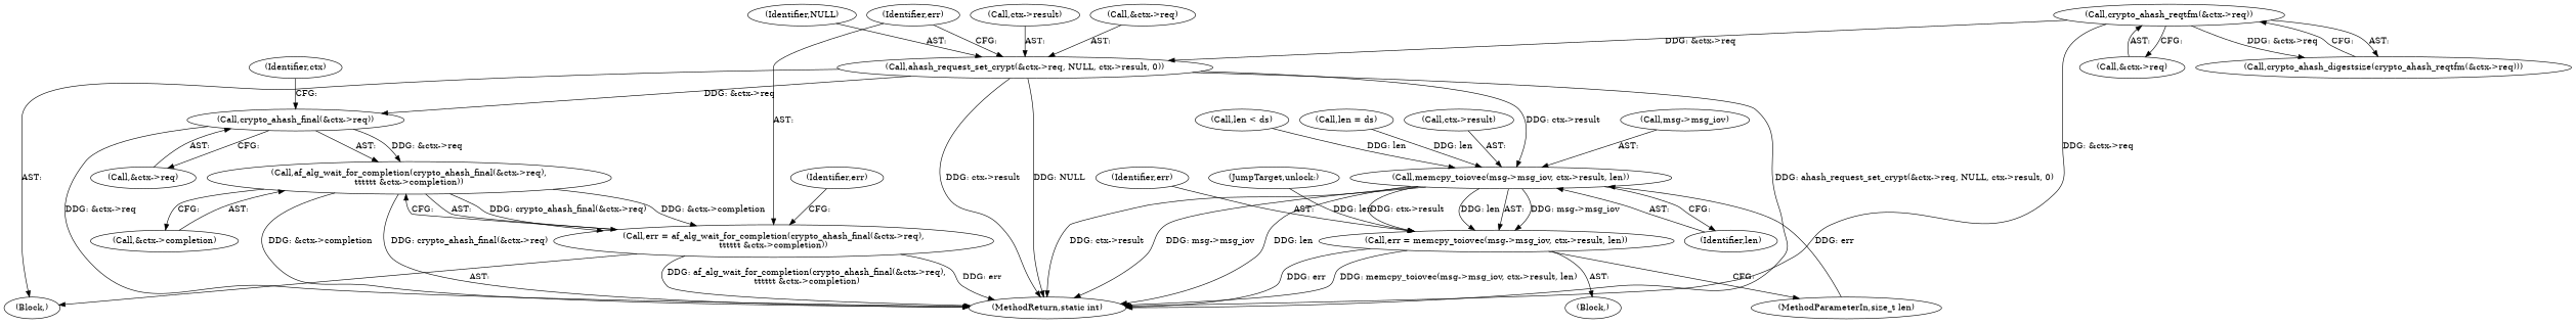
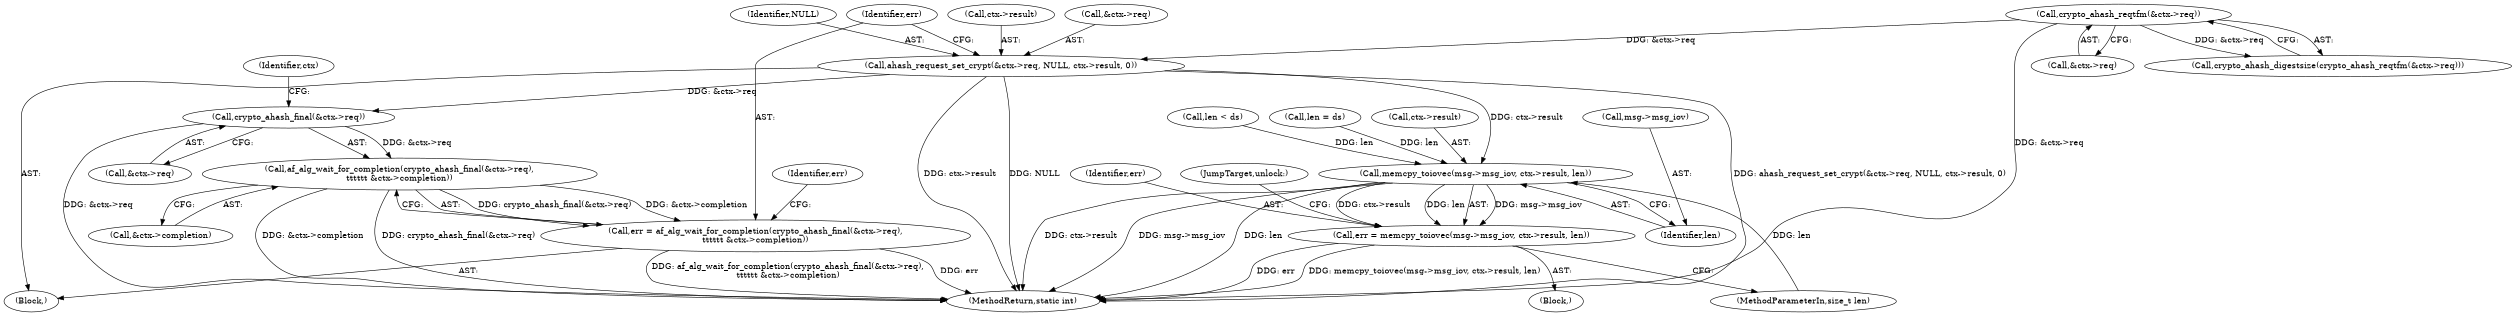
  digraph {
    n1 [label="(Call,ahash_request_set_crypt(&ctx->req, NULL, ctx->result, 0))"]
    n2 [label="(Call,crypto_ahash_final(&ctx->req))"]
    n3 [label="(Call,memcpy_toiovec(msg->msg_iov, ctx->result, len))"]
    n4 [label="(Block,)"]
    n5 [label="(MethodReturn,static int)"]
    n6 [label="(Call,af_alg_wait_for_completion(crypto_ahash_final(&ctx->req),\n\t\t\t\t\t\t &ctx->completion))"]
    n7 [label="(Call,&ctx->req)"]
    n8 [label="(Call,err = memcpy_toiovec(msg->msg_iov, ctx->result, len))"]
    n9 [label="(Identifier,len)"]
    n10 [label="(Call,crypto_ahash_reqtfm(&ctx->req))"]
    n11 [label="(Call,crypto_ahash_digestsize(crypto_ahash_reqtfm(&ctx->req)))"]
    n12 [label="(Call,&ctx->req)"]
    n13 [label="(Call,err = af_alg_wait_for_completion(crypto_ahash_final(&ctx->req),\n\t\t\t\t\t\t &ctx->completion))"]
    n14 [label="(Call,&ctx->completion)"]
    n15 [label="(Block,)"]
    n16 [label="(MethodParameterIn,size_t len)"]
    n17 [label="(Identifier,err)"]
    n18 [label="(Identifier,ctx)"]
    n19 [label="(Call,len = ds)"]
    n20 [label="(Call,ctx->result)"]
    n21 [label="(Identifier,err)"]
    n22 [label="(Call,ctx->result)"]
    n23 [label="(Identifier,err)"]
    n24 [label="(Call,&ctx->req)"]
    n25 [label="(Call,len < ds)"]
    n26 [label="(JumpTarget,unlock:)"]
    n27 [label="(Call,msg->msg_iov)"]
    n28 [label="(Identifier,NULL)"]
    n1 -> n2 [label="DDG: &ctx->req"]
    n1 -> n3 [label="DDG: ctx->result"]
    n1 -> n4 [label="AST: "]
    n1 -> n5 [label="DDG: NULL"]
    n1 -> n5 [label="DDG: ctx->result"]
    n1 -> n5 [label="DDG: ahash_request_set_crypt(&ctx->req, NULL, ctx->result, 0)"]
    n2 -> n5 [label="DDG: &ctx->req"]
    n2 -> n6 [label="AST: "]
    n2 -> n6 [label="DDG: &ctx->req"]
    n2 -> n7 [label="CFG: "]
    n3 -> n5 [label="DDG: ctx->result"]
    n3 -> n5 [label="DDG: msg->msg_iov"]
    n3 -> n5 [label="DDG: len"]
    n3 -> n8 [label="AST: "]
    n3 -> n8 [label="DDG: msg->msg_iov"]
    n3 -> n8 [label="DDG: ctx->result"]
    n3 -> n8 [label="DDG: len"]
    n3 -> n9 [label="CFG: "]
    n6 -> n5 [label="DDG: &ctx->completion"]
    n6 -> n5 [label="DDG: crypto_ahash_final(&ctx->req)"]
    n6 -> n13 [label="AST: "]
    n6 -> n13 [label="DDG: crypto_ahash_final(&ctx->req)"]
    n6 -> n13 [label="DDG: &ctx->completion"]
    n6 -> n14 [label="CFG: "]
    n7 -> n2 [label="AST: "]
    n8 -> n5 [label="DDG: memcpy_toiovec(msg->msg_iov, ctx->result, len)"]
    n8 -> n5 [label="DDG: err"]
    n8 -> n15 [label="AST: "]
    n8 -> n16 [label="CFG: "]
    n9 -> n3 [label="AST: "]
    n10 -> n1 [label="DDG: &ctx->req"]
    n10 -> n5 [label="DDG: &ctx->req"]
    n10 -> n11 [label="AST: "]
    n10 -> n11 [label="DDG: &ctx->req"]
    n10 -> n12 [label="CFG: "]
    n11 -> n10 [label="CFG: "]
    n12 -> n10 [label="AST: "]
    n13 -> n4 [label="AST: "]
    n13 -> n5 [label="DDG: err"]
    n13 -> n5 [label="DDG: af_alg_wait_for_completion(crypto_ahash_final(&ctx->req),\n\t\t\t\t\t\t &ctx->completion)"]
    n13 -> n6 [label="CFG: "]
    n14 -> n6 [label="AST: "]
-   n16 -> n3 [label="DDG: err"]
+   n16 -> n3 [label="DDG: len"]
    n17 -> n1 [label="CFG: "]
    n17 -> n13 [label="AST: "]
    n18 -> n2 [label="CFG: "]
    n19 -> n3 [label="DDG: len"]
    n20 -> n3 [label="AST: "]
    n21 -> n13 [label="CFG: "]
    n22 -> n1 [label="AST: "]
    n23 -> n8 [label="AST: "]
    n24 -> n1 [label="AST: "]
    n25 -> n3 [label="DDG: len"]
-   n26 -> n8 [label="DDG: len"]
-   n27 -> n3 [label="AST: "]
+   n26 -> n8 [label="CFG: "]
+   n27 -> n9 [label="AST: "]
    n28 -> n1 [label="AST: "]
  }
